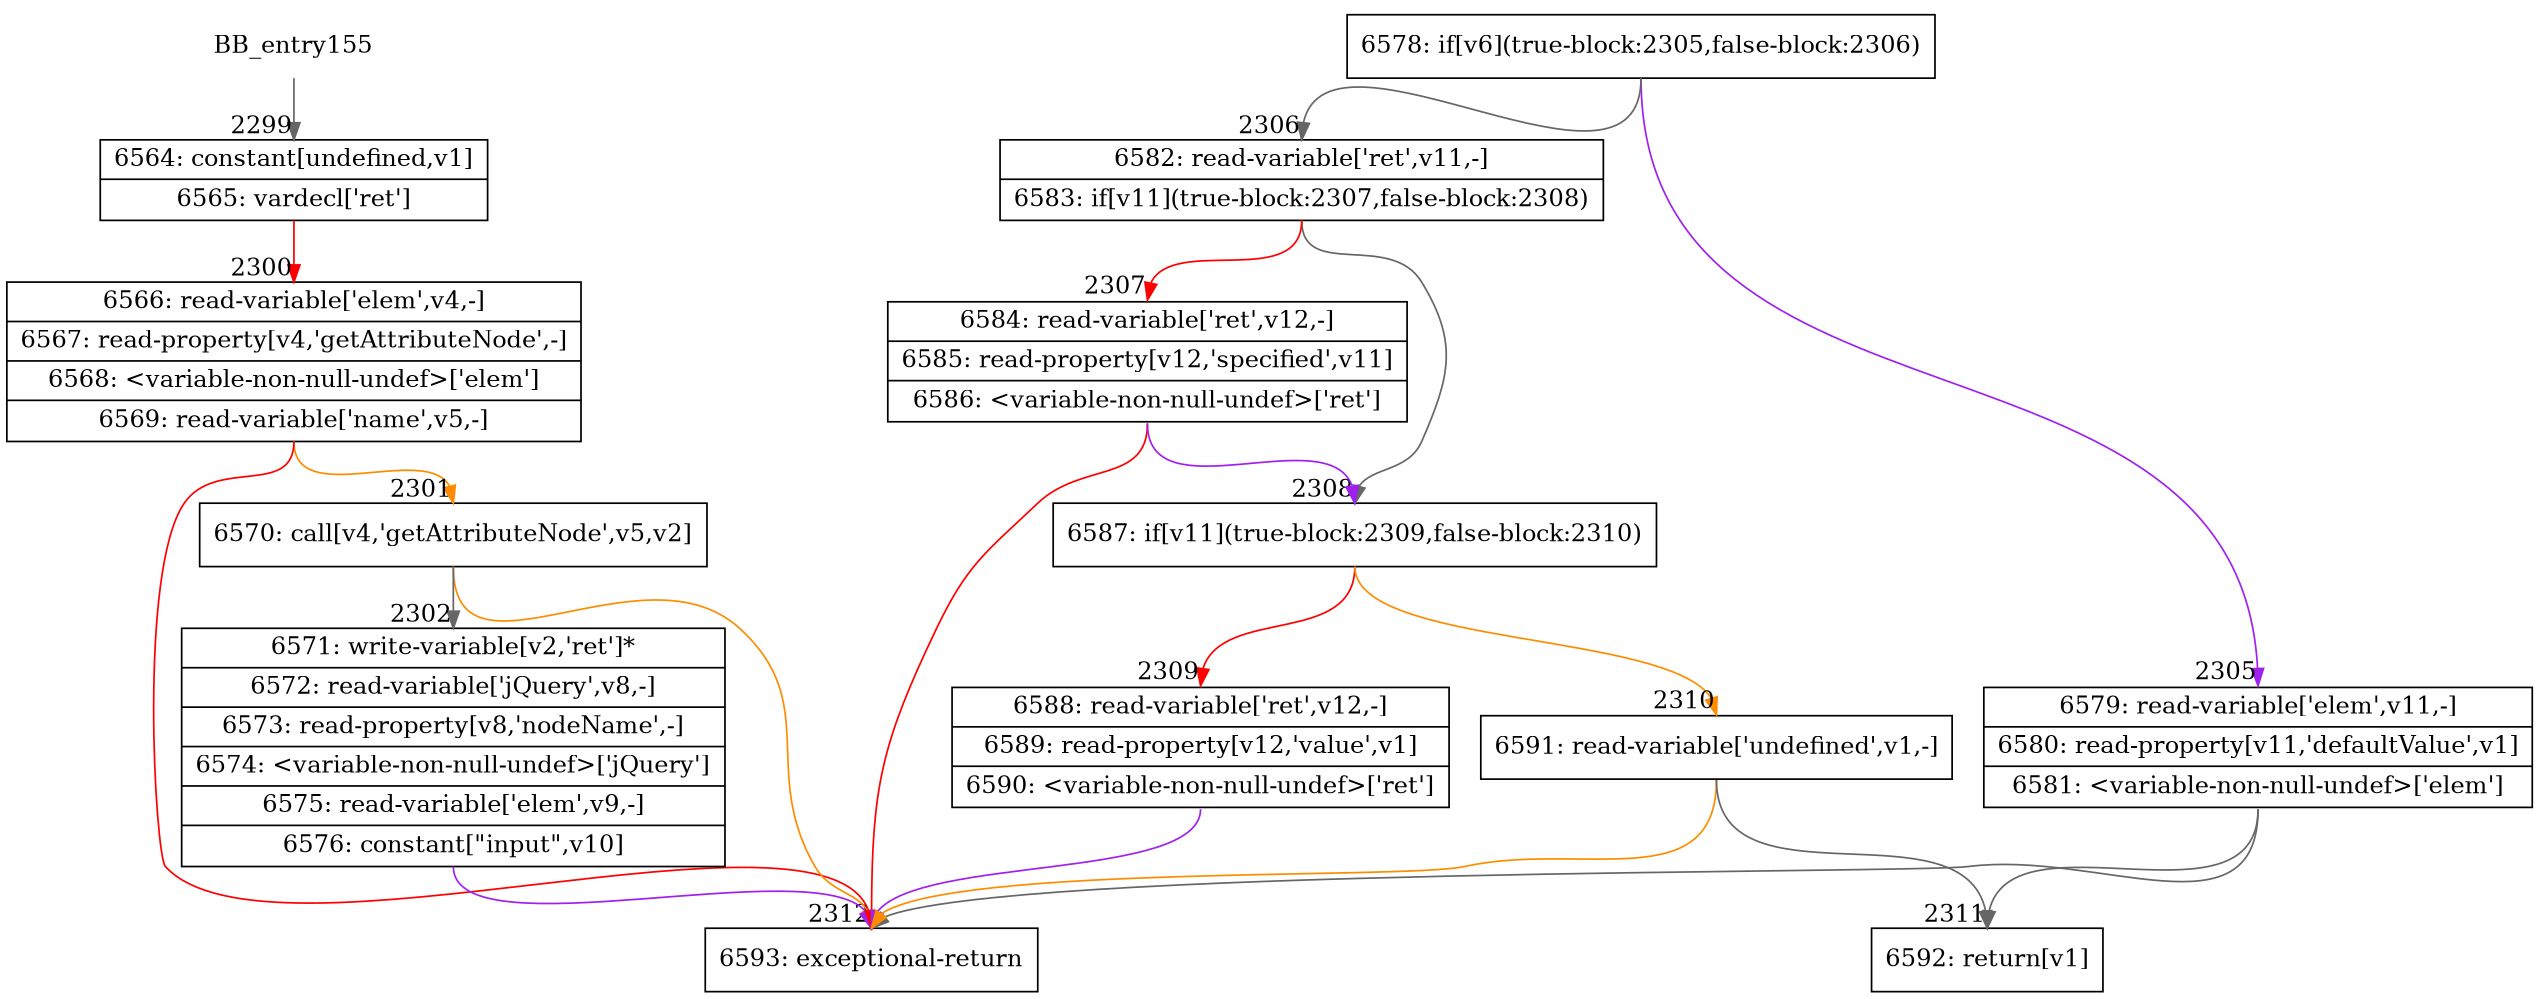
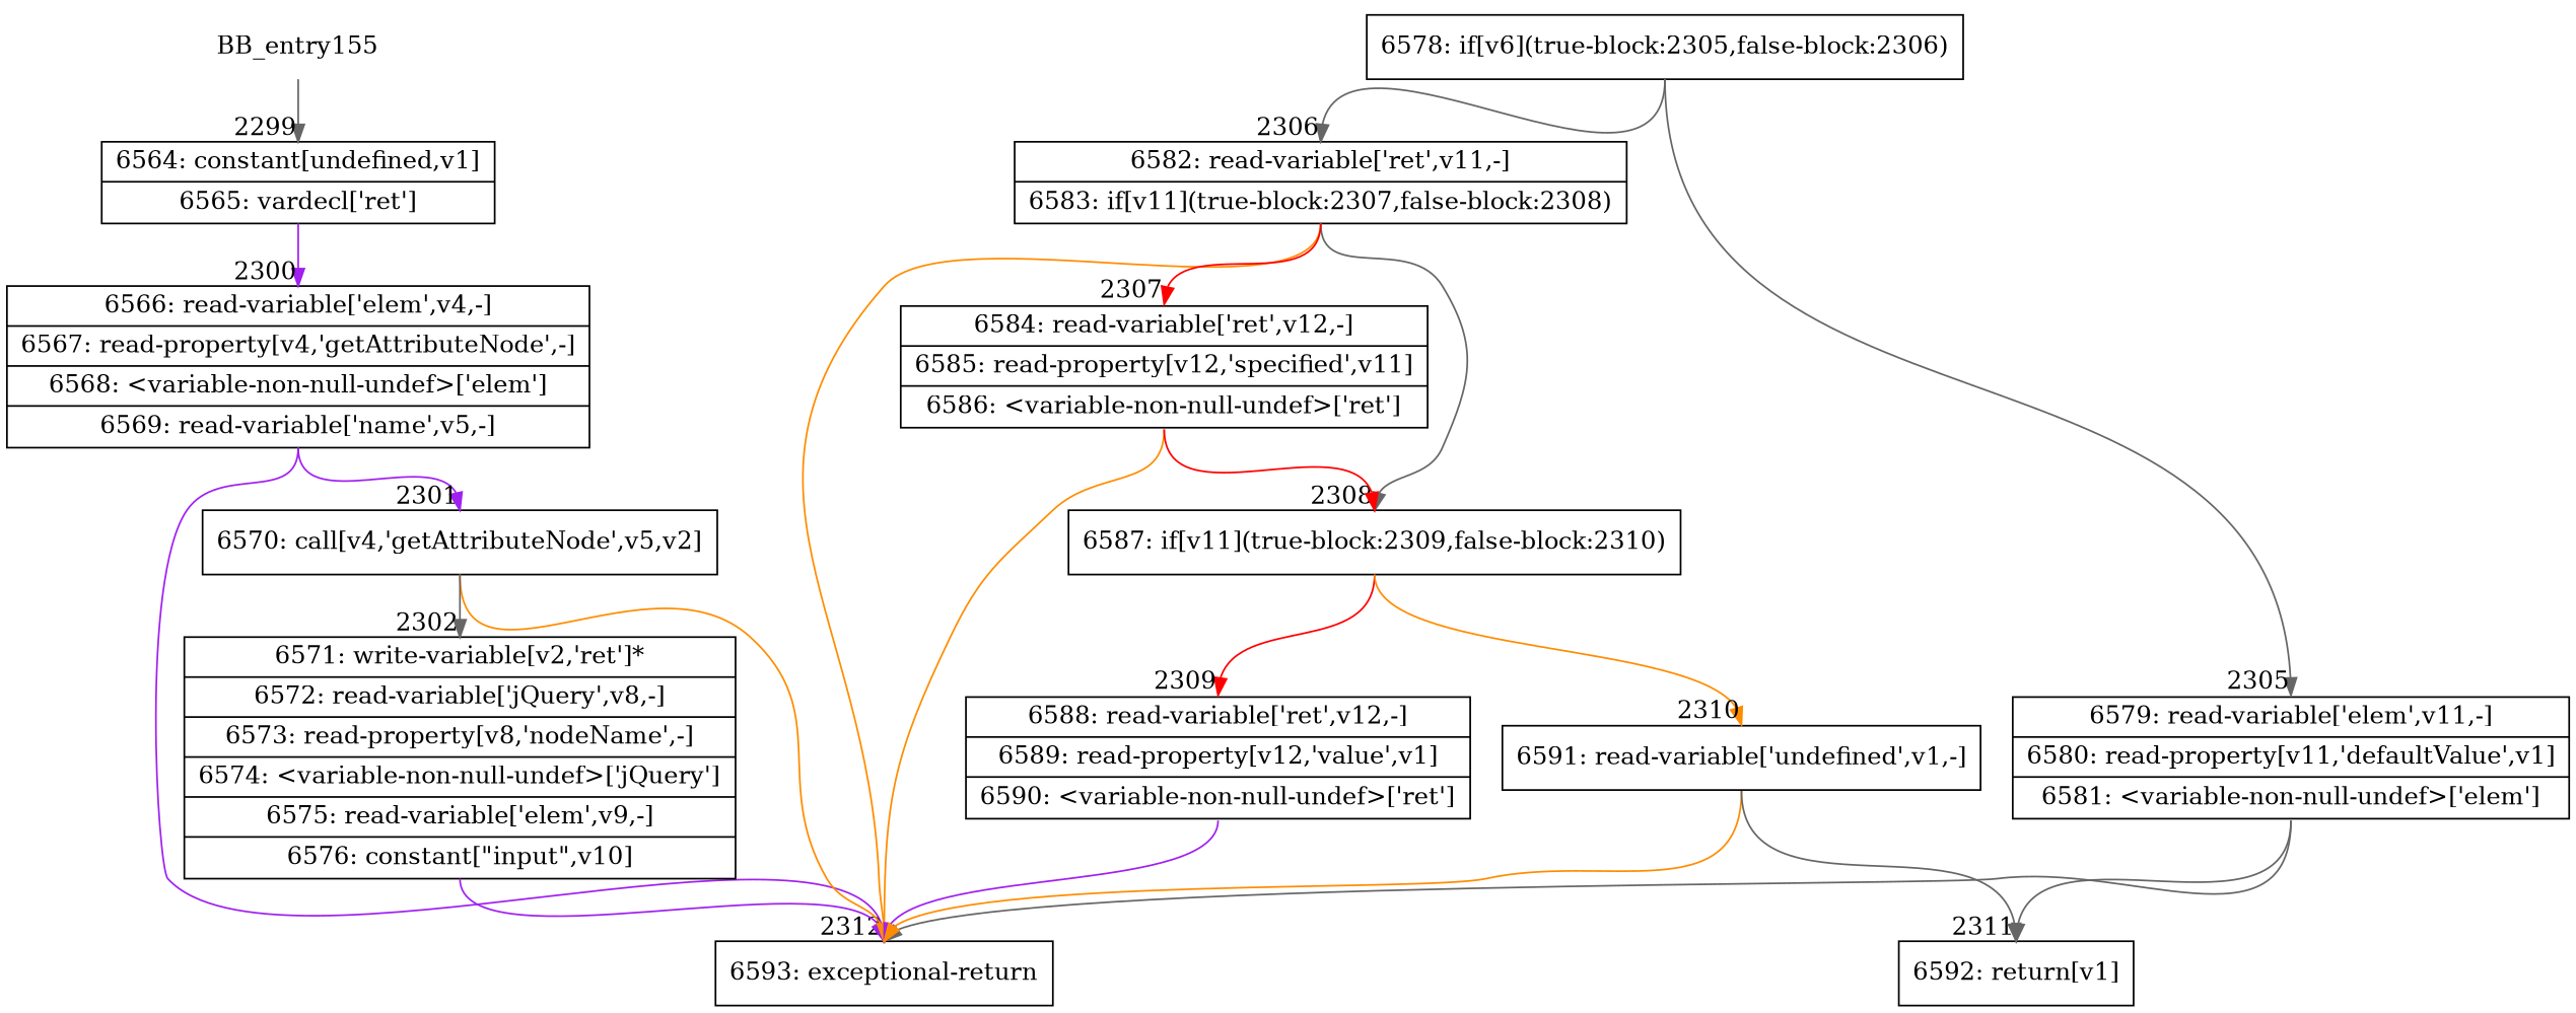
  digraph {
    rankdir=TD
    node [shape=record]
    edge [color=gray40 headport=n tailport=s]
    n1 [label=BB_entry155 shape=none]
    n2 [label="{6564: constant[undefined,v1]|6565: vardecl['ret']}"]
    n3 [label="{6566: read-variable['elem',v4,-]|6567: read-property[v4,'getAttributeNode',-]|6568: \<variable-non-null-undef\>['elem']|6569: read-variable['name',v5,-]}"]
    n4 [label="{6570: call[v4,'getAttributeNode',v5,v2]}"]
    n5 [label="{6593: exceptional-return}"]
    n6 [label="{6571: write-variable[v2,'ret']*|6572: read-variable['jQuery',v8,-]|6573: read-property[v8,'nodeName',-]|6574: \<variable-non-null-undef\>['jQuery']|6575: read-variable['elem',v9,-]|6576: constant[\"input\",v10]}"]
    n7 [label="{6578: if[v6](true-block:2305,false-block:2306)}"]
    n8 [label="{6579: read-variable['elem',v11,-]|6580: read-property[v11,'defaultValue',v1]|6581: \<variable-non-null-undef\>['elem']}"]
    n9 [label="{6582: read-variable['ret',v11,-]|6583: if[v11](true-block:2307,false-block:2308)}"]
    n10 [label="{6592: return[v1]}"]
    n11 [label="{6587: if[v11](true-block:2309,false-block:2310)}"]
    n12 [label="{6584: read-variable['ret',v12,-]|6585: read-property[v12,'specified',v11]|6586: \<variable-non-null-undef\>['ret']}"]
    n13 [label="{6588: read-variable['ret',v12,-]|6589: read-property[v12,'value',v1]|6590: \<variable-non-null-undef\>['ret']}"]
    n14 [label="{6591: read-variable['undefined',v1,-]}"]
    n1 -> n2 [headlabel="    2299"]
-   n2 -> n3 [color=red headlabel="      2300"]
-   n3 -> n4 [color=darkorange headlabel="      2301"]
-   n3 -> n5 [color=red headlabel="      2312"]
+   n2 -> n3 [color=purple headlabel="      2300"]
+   n3 -> n4 [color=purple headlabel="      2301"]
+   n3 -> n5 [color=purple headlabel="      2312"]
    n4 -> n5 [color=darkorange]
    n4 -> n6 [headlabel="      2302"]
    n6 -> n5 [color=purple]
-   n7 -> n8 [color=purple headlabel="      2305"]
+   n7 -> n8 [headlabel="      2305"]
    n7 -> n9 [headlabel="      2306"]
    n8 -> n5
    n8 -> n10 [headlabel="      2311"]
+   n9 -> n5 [color=darkorange]
    n9 -> n11 [headlabel="      2308"]
    n9 -> n12 [color=red headlabel="      2307"]
    n11 -> n13 [color=red headlabel="      2309"]
    n11 -> n14 [color=darkorange headlabel="      2310"]
-   n12 -> n5 [color=red]
-   n12 -> n11 [color=purple]
+   n12 -> n5 [color=darkorange]
+   n12 -> n11 [color=red]
    n13 -> n5 [color=purple]
    n14 -> n5 [color=darkorange]
    n14 -> n10
  }
